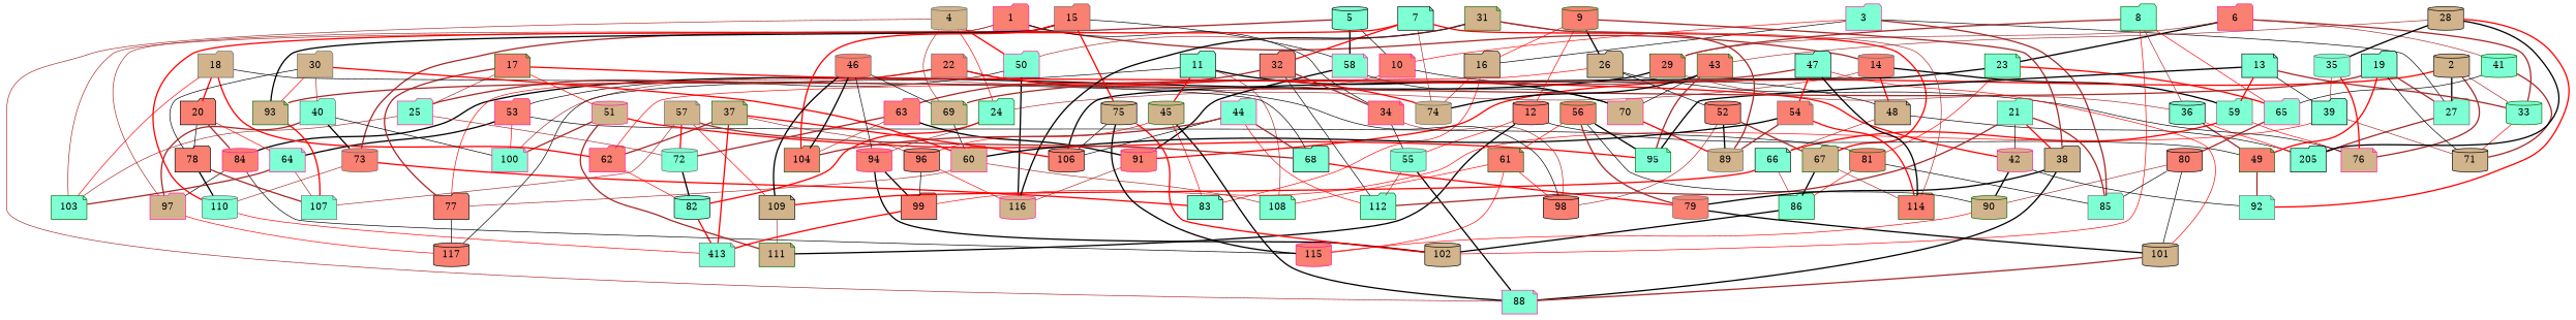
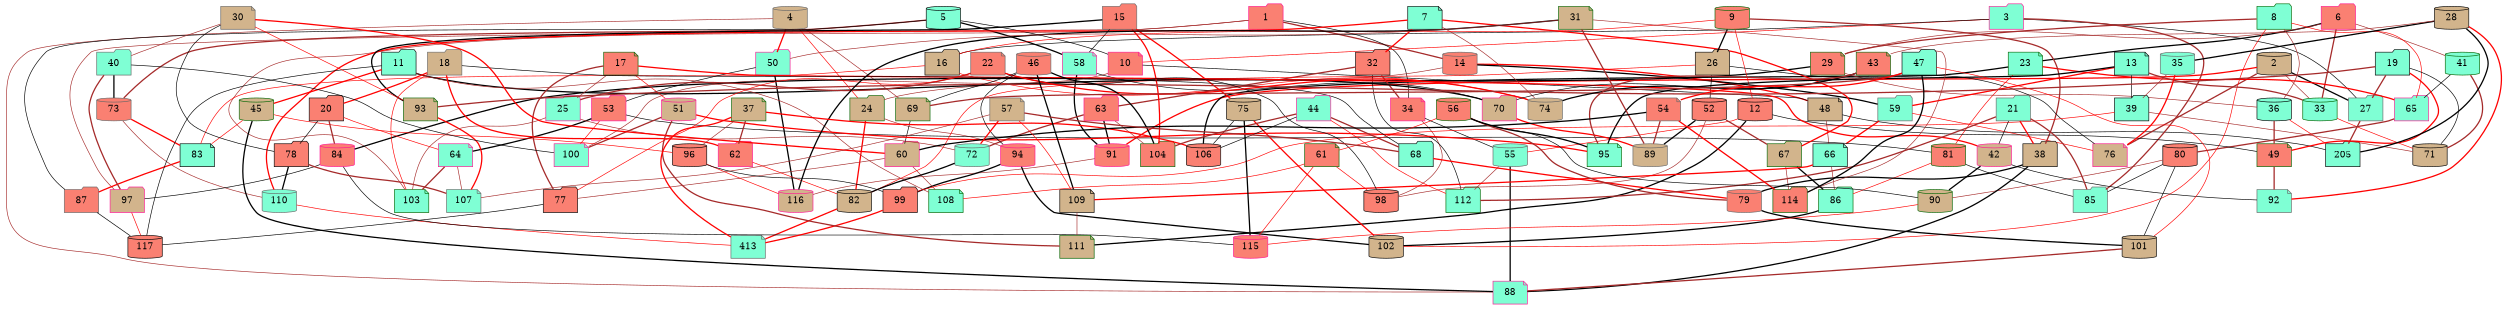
  graph {
    fontname="DejaVu Serif"
    node [color=black fillcolor=aquamarine fontname="DejaVu Serif" shape=folder style=filled]
    edge [color=black fontname="DejaVu Serif" style=solid]
    1 [color=deeppink fillcolor=salmon]
    14 [color=gray40 fillcolor=salmon shape=cylinder]
    34 [color=deeppink fillcolor=salmon shape=note]
    97 [color=deeppink fillcolor=tan]
    103 [color=darkgreen shape=note]
-   24 [color=darkgreen]
+   24 [color=darkgreen fillcolor=tan]
    48 [fillcolor=tan shape=note]
    59 [color=gray40]
    55 [color=gray40 shape=cylinder]
    98 [fillcolor=salmon shape=cylinder]
    117 [fillcolor=salmon shape=cylinder]
    2 [fillcolor=tan shape=cylinder]
    27 [color=gray40]
    33 [color=darkgreen shape=cylinder]
    76 [color=deeppink fillcolor=tan shape=note]
    91 [color=deeppink fillcolor=salmon shape=cylinder]
    n17 [label=205]
    71 [fillcolor=tan shape=cylinder]
    116 [color=deeppink fillcolor=tan shape=cylinder]
    3 [color=deeppink]
    10 [color=deeppink fillcolor=salmon shape=note]
    16 [fillcolor=tan]
    85 [color=gray40]
    100 [color=deeppink shape=note]
    74 [color=gray40 fillcolor=tan shape=cylinder]
    83 [shape=note]
    4 [color=gray40 fillcolor=tan shape=cylinder]
    50 [color=deeppink]
    69 [color=darkgreen fillcolor=tan shape=note]
    88 [color=deeppink shape=note]
-   82 [shape=cylinder]
+   82 [fillcolor=tan shape=cylinder]
    94 [color=deeppink fillcolor=salmon shape=cylinder]
    53 [color=deeppink fillcolor=salmon]
    60 [color=deeppink fillcolor=tan]
    5 [shape=cylinder]
    58 [color=deeppink shape=note]
    73 [color=gray40 fillcolor=salmon shape=cylinder]
+   87 [color=gray40 fillcolor=salmon]
    70 [color=deeppink fillcolor=tan]
    110 [color=gray40 shape=cylinder]
    6 [color=deeppink fillcolor=salmon]
    23 [color=darkgreen shape=note]
    29 [color=darkgreen fillcolor=salmon shape=note]
    41 [color=darkgreen shape=cylinder]
    65 [color=deeppink]
    81 [color=darkgreen fillcolor=salmon shape=cylinder]
    106 [fillcolor=salmon shape=cylinder]
    36 [shape=cylinder]
    84 [color=deeppink fillcolor=salmon shape=cylinder]
    7 [shape=note]
    32 [fillcolor=salmon]
    67 [color=darkgreen fillcolor=tan]
    112 [color=darkgreen]
    63 [color=deeppink fillcolor=salmon]
    114 [color=darkgreen fillcolor=salmon]
    86 [color=darkgreen]
    n57 [color=gray40 label=413 shape=note]
    8 [color=darkgreen]
    102 [fillcolor=tan shape=cylinder]
    49 [color=darkgreen fillcolor=salmon shape=note]
    80 [fillcolor=salmon shape=cylinder]
    9 [color=darkgreen fillcolor=salmon shape=cylinder]
    12 [fillcolor=salmon shape=cylinder]
    26 [fillcolor=tan]
    38 [fillcolor=tan]
    111 [color=darkgreen fillcolor=tan shape=note]
    62 [color=deeppink fillcolor=salmon]
    52 [fillcolor=salmon shape=cylinder]
    79 [color=gray40 fillcolor=salmon shape=cylinder]
    66 [shape=note]
    11
    45 [color=darkgreen fillcolor=tan shape=cylinder]
    108 [color=darkgreen shape=note]
    96 [fillcolor=salmon shape=cylinder]
    89 [color=gray40 fillcolor=tan shape=cylinder]
    92 [color=gray40 shape=note]
    13 [shape=note]
    39
    95 [color=darkgreen shape=note]
    99 [fillcolor=salmon]
    15 [color=gray40 fillcolor=salmon]
    75 [fillcolor=tan shape=cylinder]
    93 [color=darkgreen fillcolor=tan shape=note]
    104 [color=darkgreen fillcolor=salmon]
    115 [color=deeppink fillcolor=salmon shape=cylinder]
    107 [color=gray40 shape=note]
    17 [color=darkgreen fillcolor=salmon shape=note]
    25 [color=deeppink]
    42 [color=deeppink fillcolor=tan shape=cylinder]
    51 [color=deeppink fillcolor=tan shape=cylinder]
    77 [fillcolor=salmon]
    72 [color=gray40 shape=cylinder]
    90 [color=darkgreen fillcolor=tan shape=cylinder]
    18 [color=gray40 fillcolor=tan]
    20 [fillcolor=salmon]
    68
    64 [color=deeppink shape=note]
    78 [fillcolor=salmon]
    19
    21 [color=gray40]
    22 [color=gray40 fillcolor=salmon shape=note]
    28 [fillcolor=tan shape=cylinder]
    35 [color=gray40 shape=cylinder]
    43 [color=darkgreen fillcolor=salmon shape=note]
-   30 [color=gray40 fillcolor=tan]
+   30 [color=gray40 fillcolor=tan shape=note]
    40 [color=gray40]
    31 [color=darkgreen fillcolor=tan shape=note]
    37 [color=darkgreen fillcolor=tan shape=note]
    101 [fillcolor=tan shape=cylinder]
    44 [color=deeppink]
    46 [color=gray40 fillcolor=salmon shape=cylinder]
    109 [fillcolor=tan shape=note]
    47
    54 [color=gray40 fillcolor=salmon shape=note]
    56 [color=darkgreen fillcolor=salmon shape=cylinder]
    61 [color=darkgreen fillcolor=salmon shape=note]
    57 [color=gray40 fillcolor=tan shape=note]
    1 -- 14 [color=brown style=bold]
    1 -- 34
    1 -- 97 [color=brown]
    1 -- 103 [color=brown]
    14 -- 24 [color=brown]
    14 -- 48 [color=red style=bold]
    14 -- 59 [style=bold]
    34 -- 55
    34 -- 98 [color=brown]
    97 -- 117 [color=red]
    24 -- 82 [color=red style=bold]
    24 -- 94 [color=brown]
    48 -- n17
    48 -- 66 [color=brown]
    59 -- 76 [color=red]
    59 -- 66 [color=red style=bold]
    55 -- 88 [style=bold]
    55 -- 112 [color=brown]
    2 -- 27 [style=bold]
    2 -- 33 [color=brown]
    2 -- 76 [color=brown style=bold]
    2 -- 91 [color=red style=bold]
    27 -- n17 [color=brown style=bold]
    33 -- 71 [color=red]
    91 -- 116 [color=brown]
    3 -- 27
    3 -- 10 [color=red]
    3 -- 16
    3 -- 85 [color=brown style=bold]
    10 -- 48
    10 -- 100 [color=brown]
    16 -- 74 [color=red]
    16 -- 83 [color=red]
+   83 -- 87 [color=red style=bold]
    4 -- 24 [color=red]
    4 -- 50 [color=red style=bold]
    4 -- 69 [color=brown]
    4 -- 88 [color=brown]
    50 -- 116 [style=bold]
    50 -- 53
    69 -- 60
    82 -- n57 [color=red style=bold]
    94 -- 102 [style=bold]
    94 -- 99 [style=bold]
    53 -- 100 [color=red]
    53 -- 81
    53 -- 64 [style=bold]
    60 -- 108 [color=brown]
    60 -- 77 [color=brown]
    5 -- 10
    5 -- 58 [style=bold]
    5 -- 73 [color=brown style=bold]
+   5 -- 87
    58 -- 91 [style=bold]
    58 -- 70
    73 -- 83 [color=red style=bold]
    73 -- 110 [color=brown]
+   87 -- 117
    70 -- 89 [color=red style=bold]
    110 -- n57 [color=red]
    6 -- 33 [color=brown style=bold]
    6 -- 23 [style=bold]
    6 -- 29 [color=brown]
    6 -- 41 [color=brown]
    23 -- 65 [color=red style=bold]
    23 -- 81 [color=red]
    23 -- 106 [style=bold]
    29 -- 36 [color=brown]
    29 -- 84 [style=bold]
    41 -- 71 [color=brown style=bold]
    41 -- 65
    65 -- 80 [color=brown style=bold]
    81 -- 85
    81 -- 86 [color=red]
    36 -- n17 [color=red]
    36 -- 49 [color=brown style=bold]
    84 -- 97
    84 -- 115
    7 -- 74 [color=brown]
    7 -- 110 [color=red style=bold]
    7 -- 32 [color=red style=bold]
    7 -- 67 [color=red style=bold]
    32 -- 34 [color=brown style=bold]
    32 -- 112
    32 -- 63 [color=brown style=bold]
    67 -- 114 [color=brown]
    67 -- 86 [style=bold]
    63 -- 91 [style=bold]
    63 -- 104 [color=brown]
    63 -- 72 [color=brown style=bold]
    86 -- 102 [style=bold]
    8 -- 29 [color=brown style=bold]
    8 -- 65 [color=red]
    8 -- 36 [color=brown]
    8 -- 102 [color=red]
    49 -- 92 [color=brown style=bold]
    80 -- 85
    80 -- 90 [color=brown]
    80 -- 101
    9 -- 16 [color=red]
    9 -- 12 [color=red]
    9 -- 26 [style=bold]
    9 -- 38 [color=brown style=bold]
    12 -- 55 [color=red]
    12 -- 49
    12 -- 111 [style=bold]
    26 -- 76
-   26 -- 62 [color=red]
+   26 -- 82 [color=red]
    26 -- 52
    38 -- 88 [style=bold]
    38 -- 79 [style=bold]
    62 -- 82 [color=red]
    52 -- 98 [color=brown]
    52 -- 67 [color=brown style=bold]
    52 -- 89 [style=bold]
    79 -- 101 [style=bold]
    66 -- 86 [color=brown]
    66 -- 109 [color=red style=bold]
    11 -- 117
    11 -- 70 [style=bold]
    11 -- 45 [color=red style=bold]
    11 -- 108 [color=brown]
    45 -- 83 [color=red]
    45 -- 88 [style=bold]
    45 -- 96 [color=red]
    96 -- 116 [color=red]
    96 -- 99
    13 -- 59 [color=red style=bold]
    13 -- 33 [color=brown style=bold]
    13 -- 39
    13 -- 95 [style=bold]
    39 -- 71 [color=brown]
    39 -- 99 [color=red]
    99 -- n57 [color=red style=bold]
    15 -- 58
    15 -- 75 [color=red style=bold]
    15 -- 93 [style=bold]
    15 -- 104 [color=red style=bold]
    75 -- 106
    75 -- 102 [color=red style=bold]
    75 -- 115 [style=bold]
    93 -- 107 [color=red style=bold]
    17 -- 25 [color=brown]
    17 -- 42 [color=red style=bold]
    17 -- 51 [color=red]
    17 -- 77 [color=brown style=bold]
    25 -- 103 [color=brown]
    25 -- 72 [color=brown]
    42 -- 92
    42 -- 90 [style=bold]
    51 -- 100 [color=brown style=bold]
    51 -- 111 [color=brown style=bold]
    51 -- 95 [color=red style=bold]
    77 -- 117
    72 -- 82 [style=bold]
    90 -- 115 [color=red]
    18 -- 103 [color=red]
    18 -- 62 [color=red style=bold]
    18 -- 20 [color=red style=bold]
    18 -- 68
    20 -- 84 [color=brown style=bold]
    20 -- 64 [color=red]
    20 -- 78
    68 -- 79 [color=red style=bold]
    64 -- 103 [color=brown style=bold]
    64 -- 107 [color=brown]
    78 -- 110 [style=bold]
    78 -- 107 [color=brown style=bold]
    19 -- 27 [color=brown style=bold]
    19 -- 71
    19 -- 49 [color=red style=bold]
    19 -- 93 [color=brown style=bold]
    21 -- 85 [color=brown style=bold]
    21 -- 112 [color=brown style=bold]
    21 -- 38 [color=red style=bold]
    21 -- 42
    22 -- 98
    22 -- 74 [color=red style=bold]
    22 -- 25 [color=brown style=bold]
    22 -- 77 [color=red]
    28 -- n17 [style=bold]
    28 -- 92 [color=red style=bold]
    28 -- 35 [style=bold]
    28 -- 43 [color=brown]
    35 -- 76 [color=red style=bold]
    35 -- 39 [color=brown]
    43 -- 74 [style=bold]
    43 -- 70
    43 -- 95 [color=brown style=bold]
    30 -- 60 [color=red style=bold]
    30 -- 93 [color=red]
    30 -- 78
    30 -- 40 [color=brown]
    40 -- 97 [color=brown style=bold]
    40 -- 100
    40 -- 73 [style=bold]
    31 -- 116 [style=bold]
    31 -- 50 [color=brown]
    31 -- 114 [color=brown]
    31 -- 89 [color=brown style=bold]
    37 -- 106 [color=red style=bold]
    37 -- n57 [color=red style=bold]
    37 -- 62 [color=brown style=bold]
    37 -- 96 [color=brown]
    101 -- 88 [color=brown style=bold]
    44 -- 106
    44 -- 112 [color=red]
    44 -- 104 [color=brown style=bold]
    44 -- 68 [color=brown style=bold]
    46 -- 69
    46 -- 94
    46 -- 104 [style=bold]
    46 -- 109 [style=bold]
    109 -- 111 [color=brown]
    47 -- 69 [color=brown style=bold]
    47 -- 114 [style=bold]
    47 -- 101 [color=red]
    47 -- 54 [color=red style=bold]
    54 -- 60 [style=bold]
    54 -- 114 [color=red style=bold]
    54 -- 89 [color=brown style=bold]
    56 -- 79 [color=brown style=bold]
    56 -- 95 [style=bold]
    56 -- 90
    56 -- 61 [color=red]
    61 -- 98 [color=red]
    61 -- 108 [color=red]
    61 -- 115 [color=red]
    57 -- 107 [color=brown]
    57 -- 72 [color=red style=bold]
    57 -- 68 [color=brown style=bold]
    57 -- 109 [color=red]
  }
